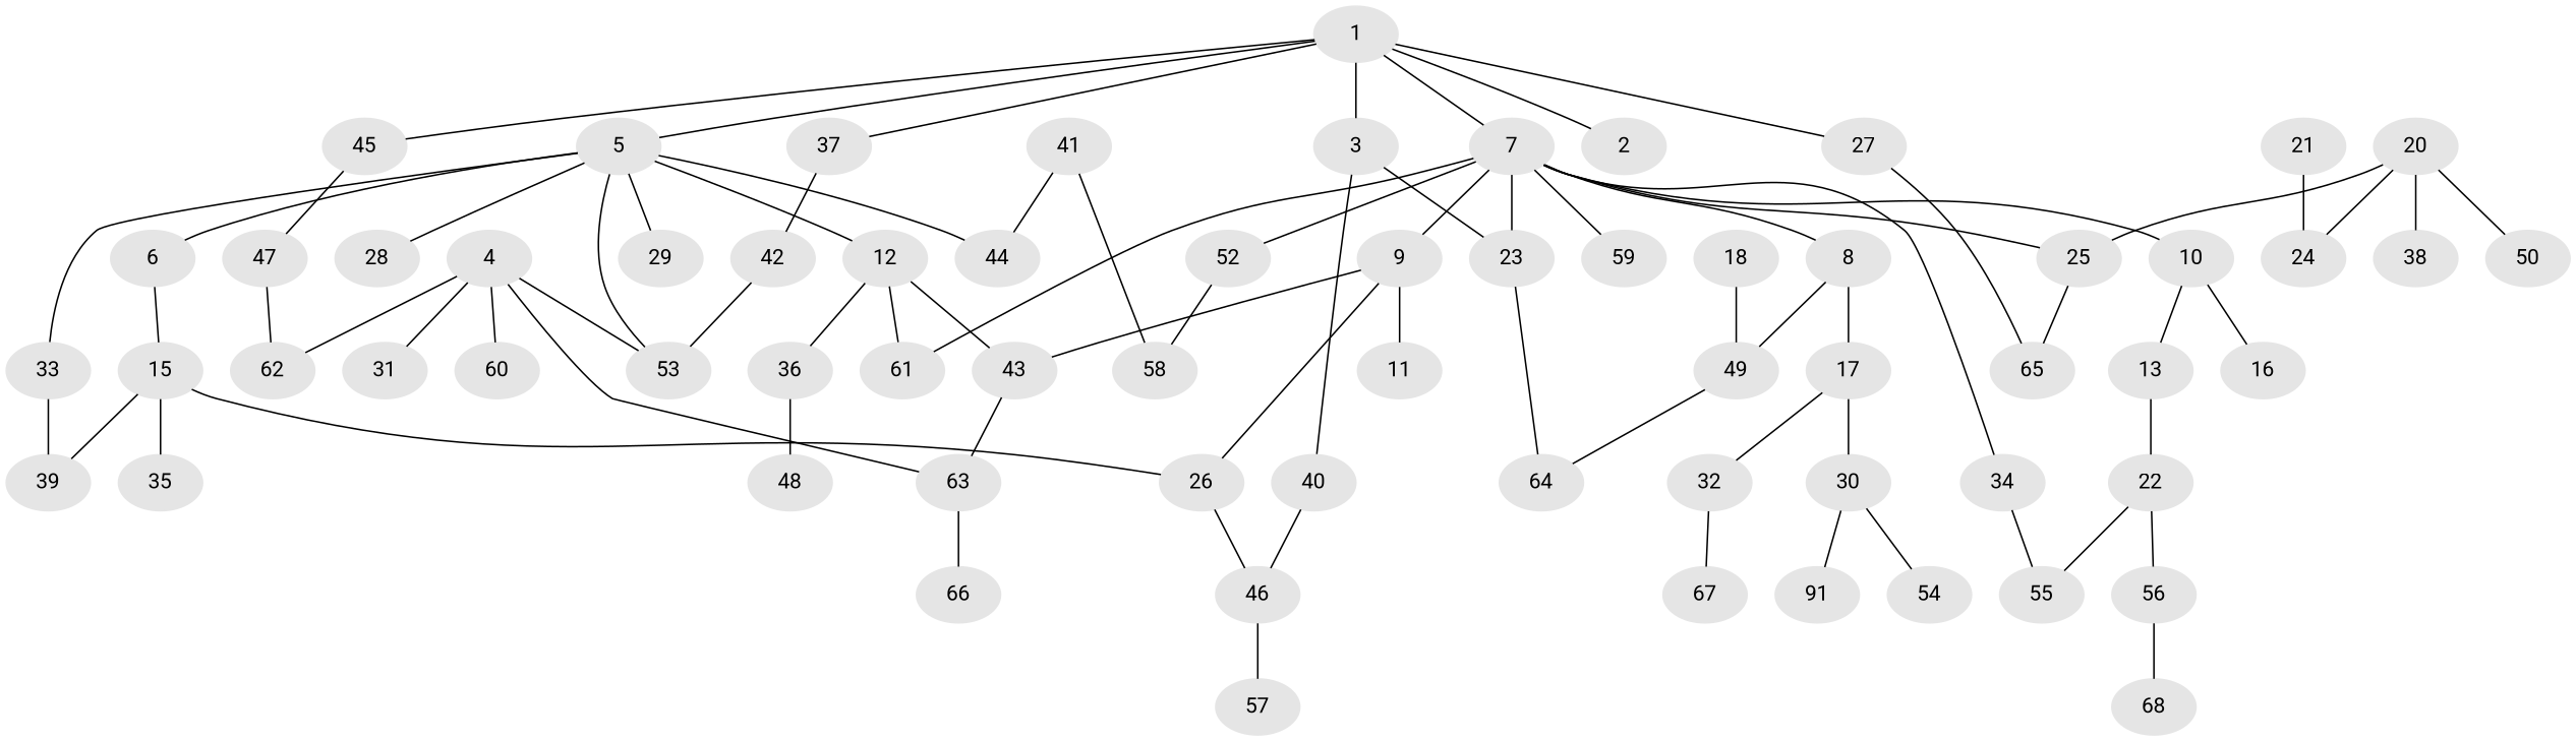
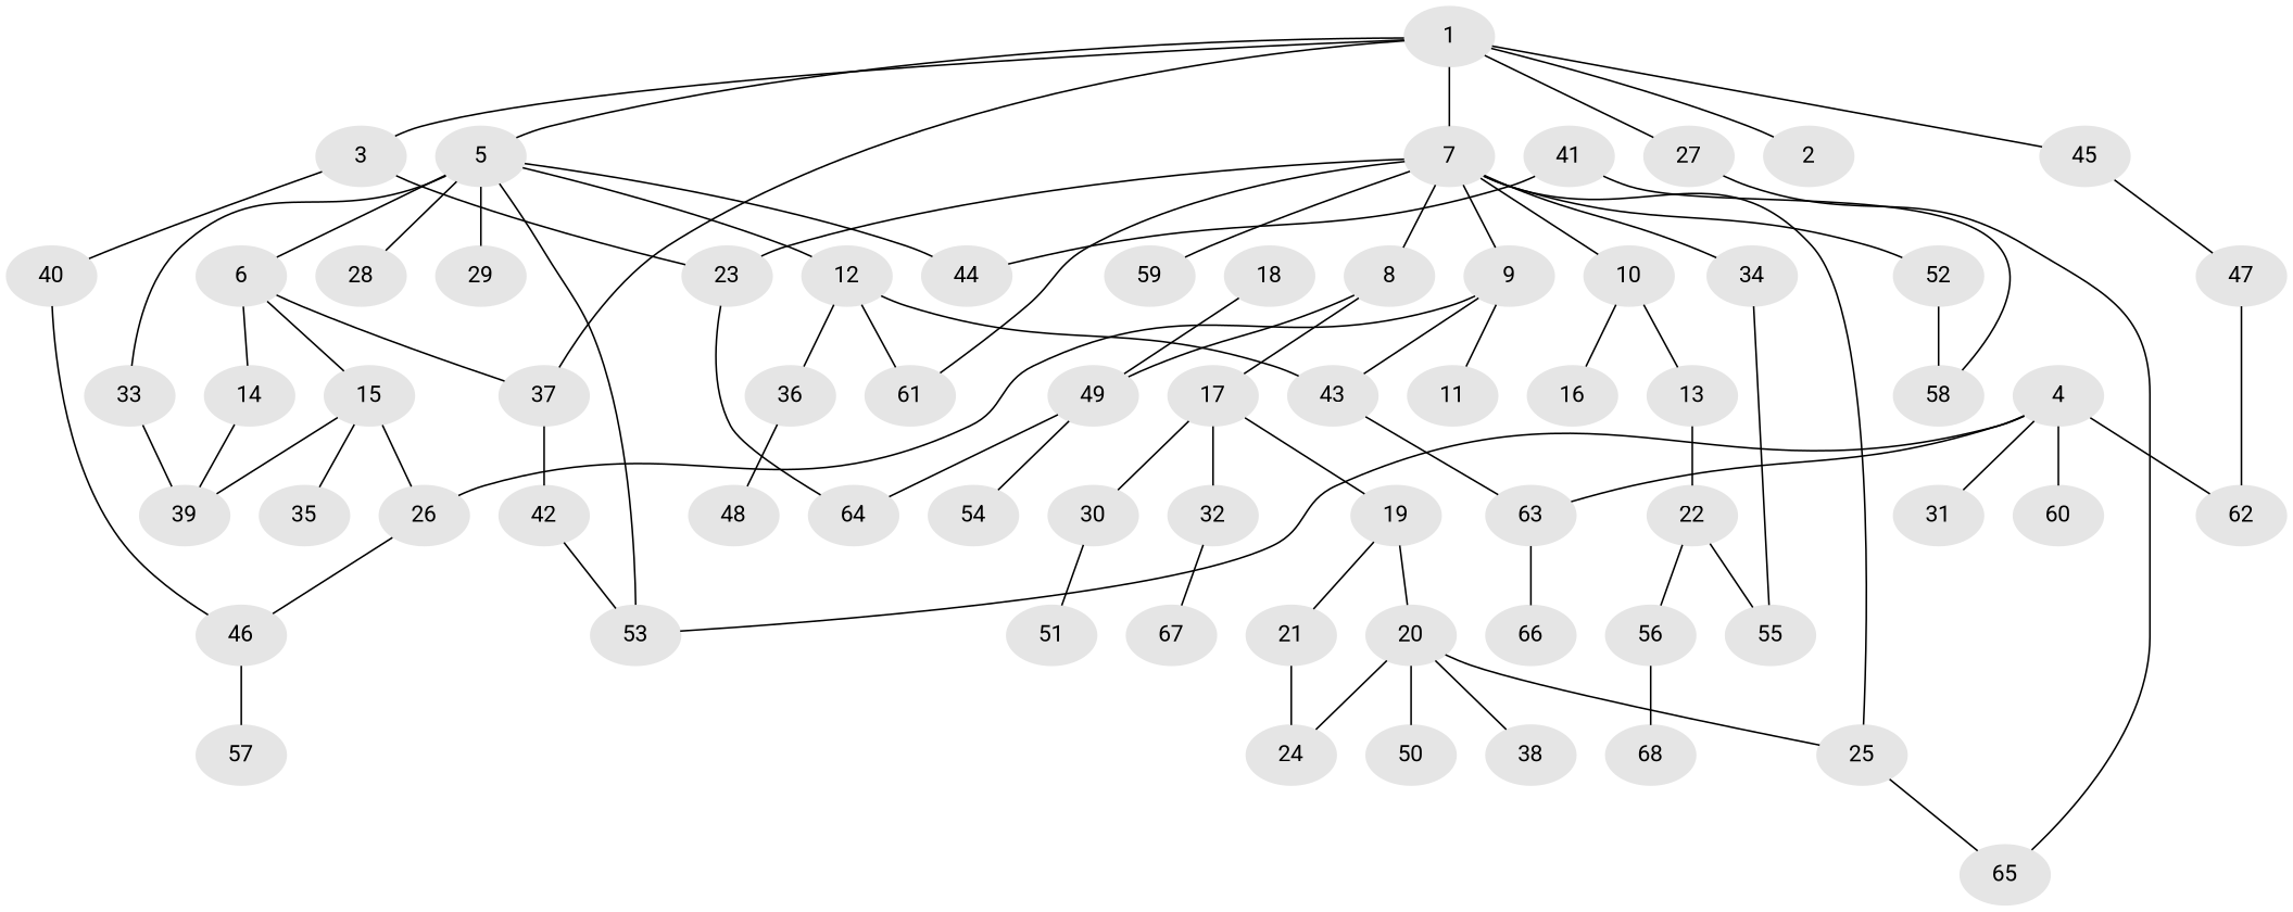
  graph {
    fontname=Roboto
    node [color=gray90 fontname=Roboto style=filled]
    edge [fontname=Roboto]
    1
    2
    3
    5
    7
    27
    37
    45
    23
    40
    53
    6
    12
    28
    29
    33
    44
    8
    9
    10
    25
    34
    52
    59
    61
    65
    42
    47
    4
    31
    60
    62
    63
    64
    46
    66
+   14
    15
    43
    36
    39
    26
    35
    17
    49
    11
    13
    16
    55
    58
+   19
    30
    32
    54
    22
    48
    56
    18
    20
    21
-   51 [label=91]
+   51
    67
    24
    38
    50
    68
    57
    41
    1 -- 2
    1 -- 3
    1 -- 5
    1 -- 7
    1 -- 27
    1 -- 37
    1 -- 45
    3 -- 23
    3 -- 40
    5 -- 53
    5 -- 6
    5 -- 12
    5 -- 28
    5 -- 29
    5 -- 33
    5 -- 44
    7 -- 23
    7 -- 8
    7 -- 9
    7 -- 10
    7 -- 25
    7 -- 34
    7 -- 52
    7 -- 59
    7 -- 61
    27 -- 65
    37 -- 42
    45 -- 47
    23 -- 64
    40 -- 46
+   6 -- 37
+   6 -- 14
    6 -- 15
    12 -- 61
    12 -- 43
    12 -- 36
    33 -- 39
    8 -- 17
    8 -- 49
    9 -- 43
    9 -- 26
    9 -- 11
    10 -- 13
    10 -- 16
    25 -- 65
    34 -- 55
    52 -- 58
    42 -- 53
    47 -- 62
    4 -- 53
    4 -- 31
    4 -- 60
    4 -- 62
    4 -- 63
    63 -- 66
    46 -- 57
+   14 -- 39
    15 -- 39
    15 -- 26
    15 -- 35
    43 -- 63
    36 -- 48
    26 -- 46
+   17 -- 19
    17 -- 30
    17 -- 32
    49 -- 64
-   30 -- 54
+   49 -- 54
    13 -- 22
+   19 -- 20
+   19 -- 21
    30 -- 51
    32 -- 67
    22 -- 55
    22 -- 56
    56 -- 68
    18 -- 49
    20 -- 25
    20 -- 24
    20 -- 38
    20 -- 50
    21 -- 24
    41 -- 44
    41 -- 58
  }
